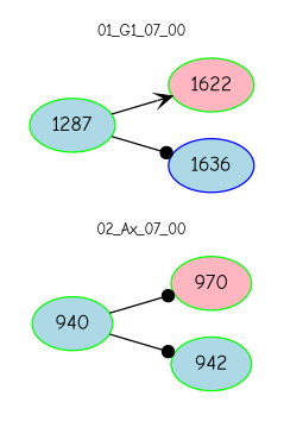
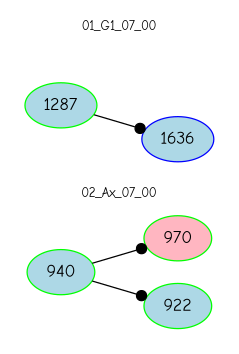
  digraph {
    fontname="Comic Neue"
    rankdir=LR
    node [color=green fillcolor=lightblue fontname="Comic Neue" style=filled]
    edge [arrowhead=dot color=black fontname="Comic Neue"]
    n1 [label=940]
-   n2 [label=942]
+   n2 [label=922]
    n3 [fillcolor=lightpink label=970]
    n4 [label=1287]
    n5 [color=blue label=1636]
-   n6 [fillcolor=lightpink label=1622]
    subgraph cluster_1 {
      color=white
      fontsize=10
      label="02_Ax_07_00"
      n1
      n2
      n3
    }
    subgraph cluster_2 {
      color=white
      fontsize=10
      label="01_G1_07_00"
      n4
      n5
-     n6
    }
    n1 -> n2
    n1 -> n3
    n4 -> n5
-   n4 -> n6 [arrowhead=vee]
  }
